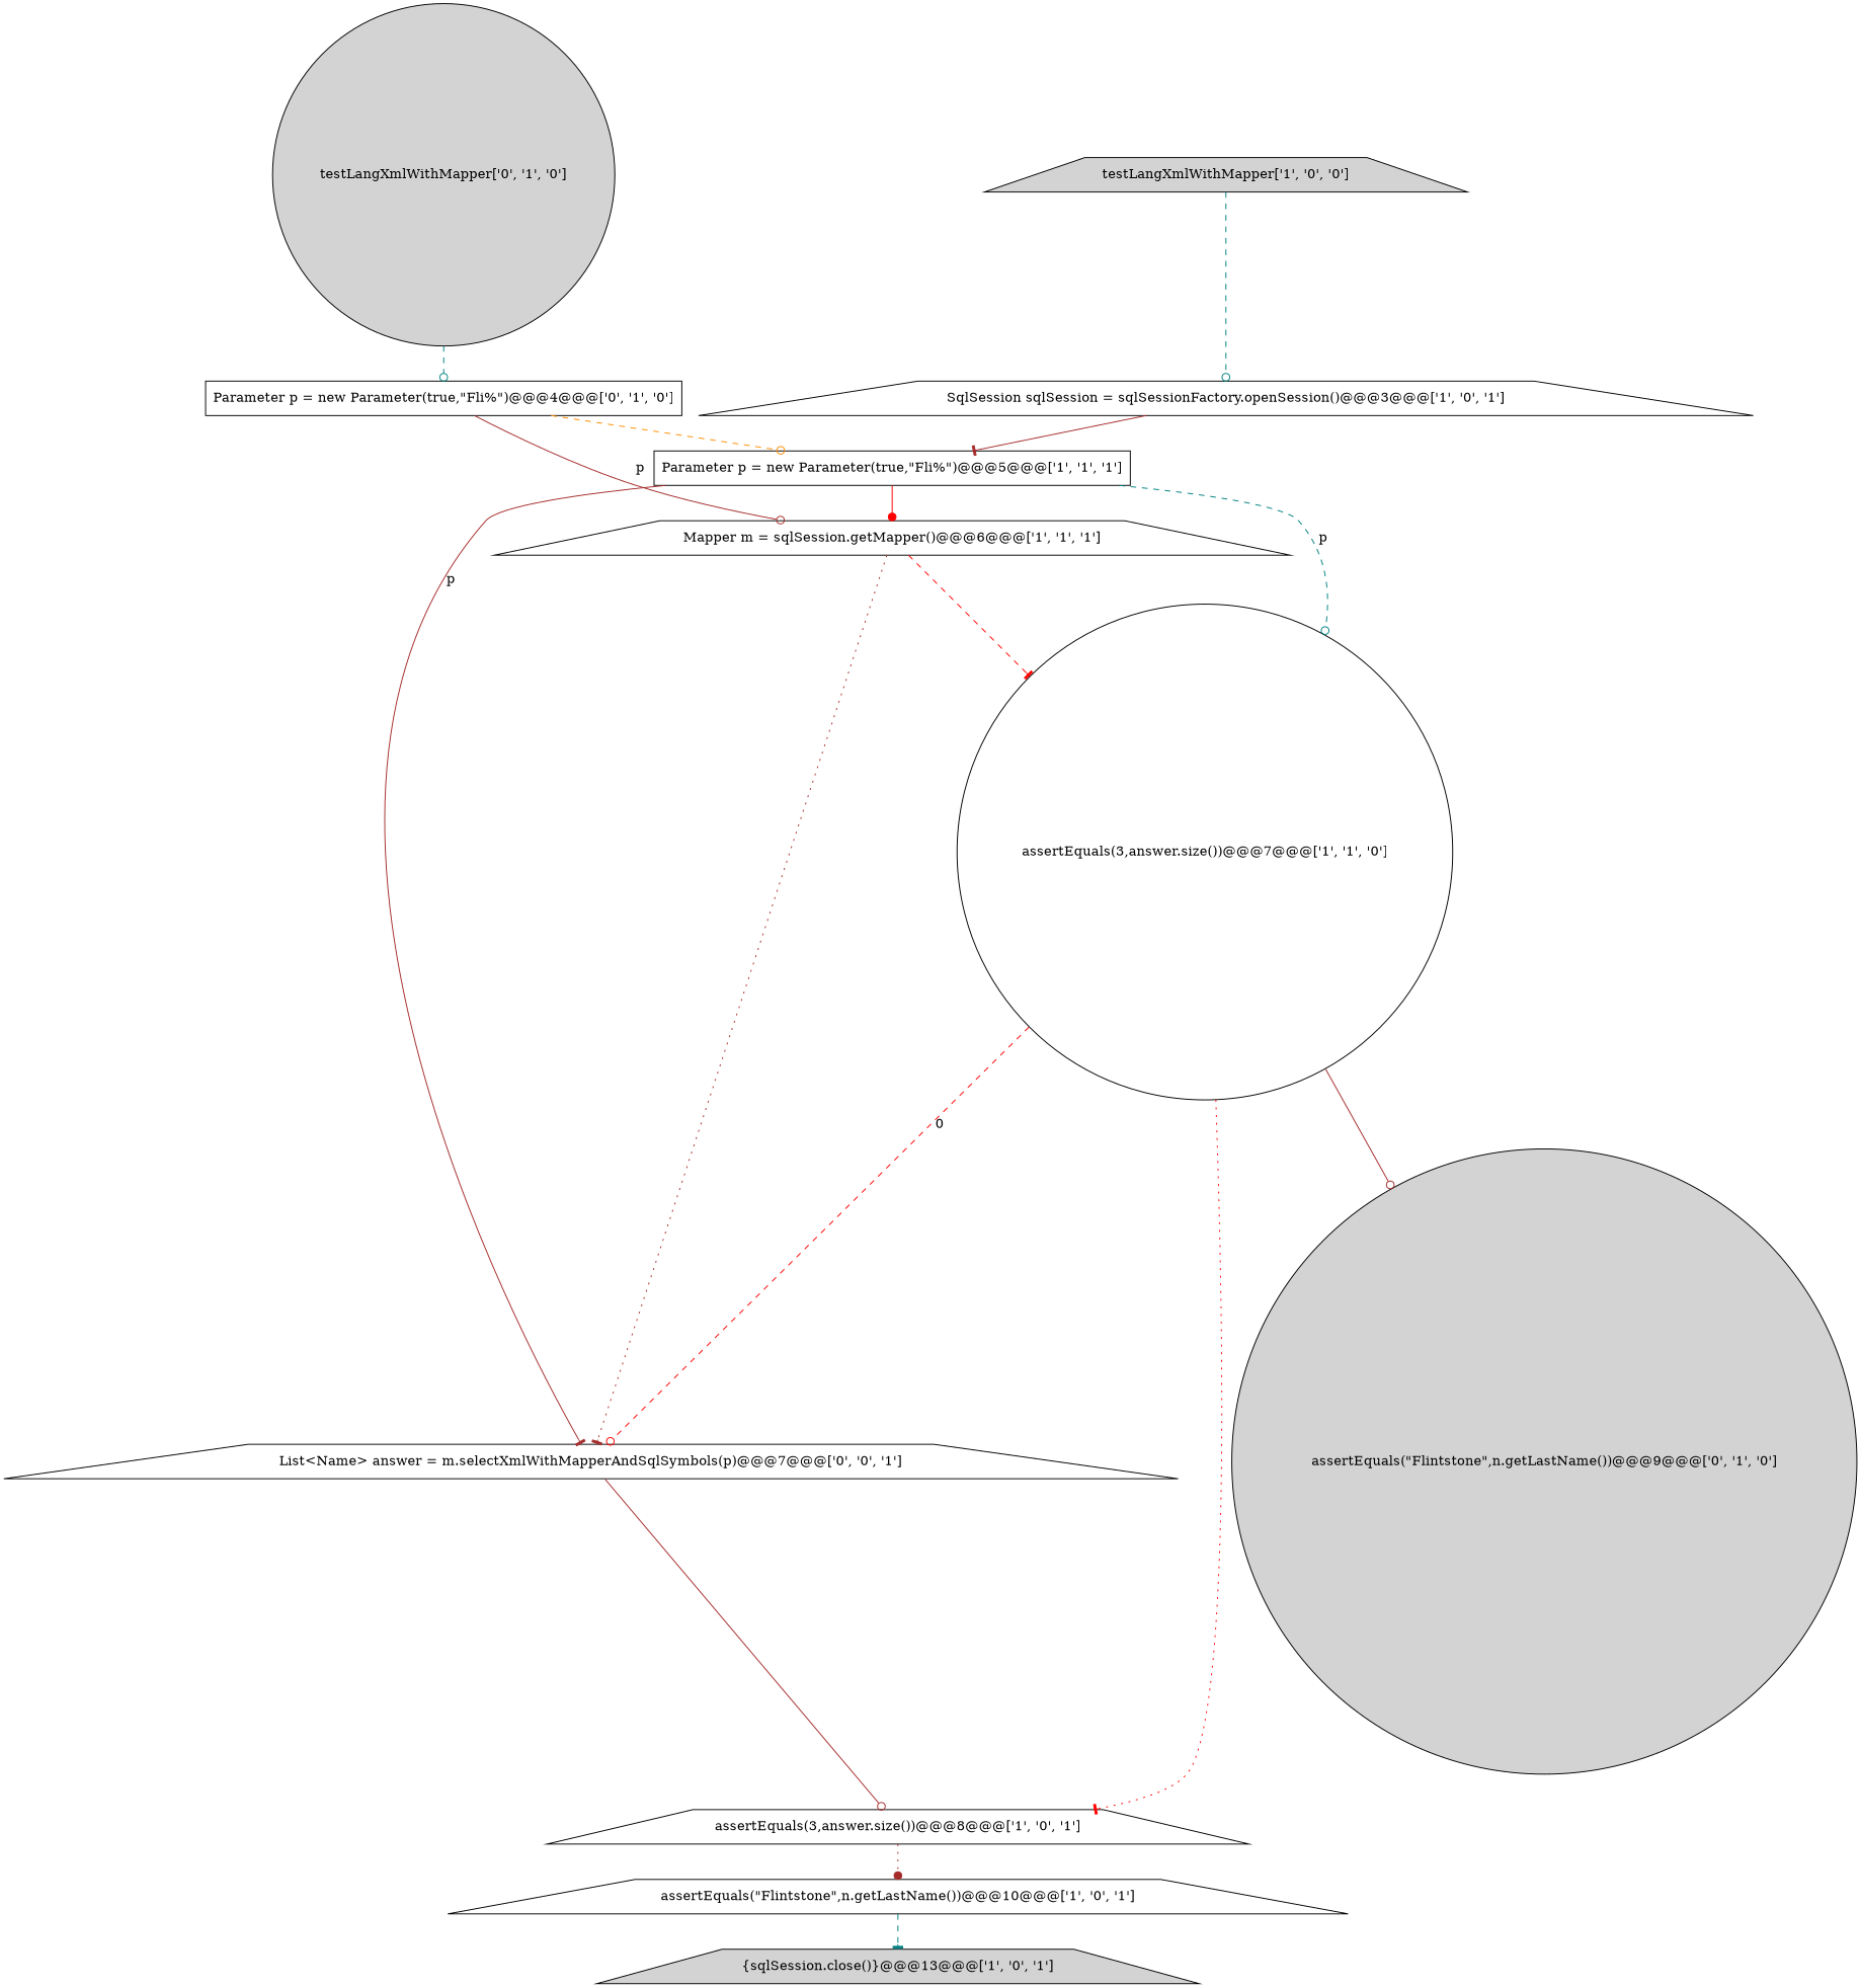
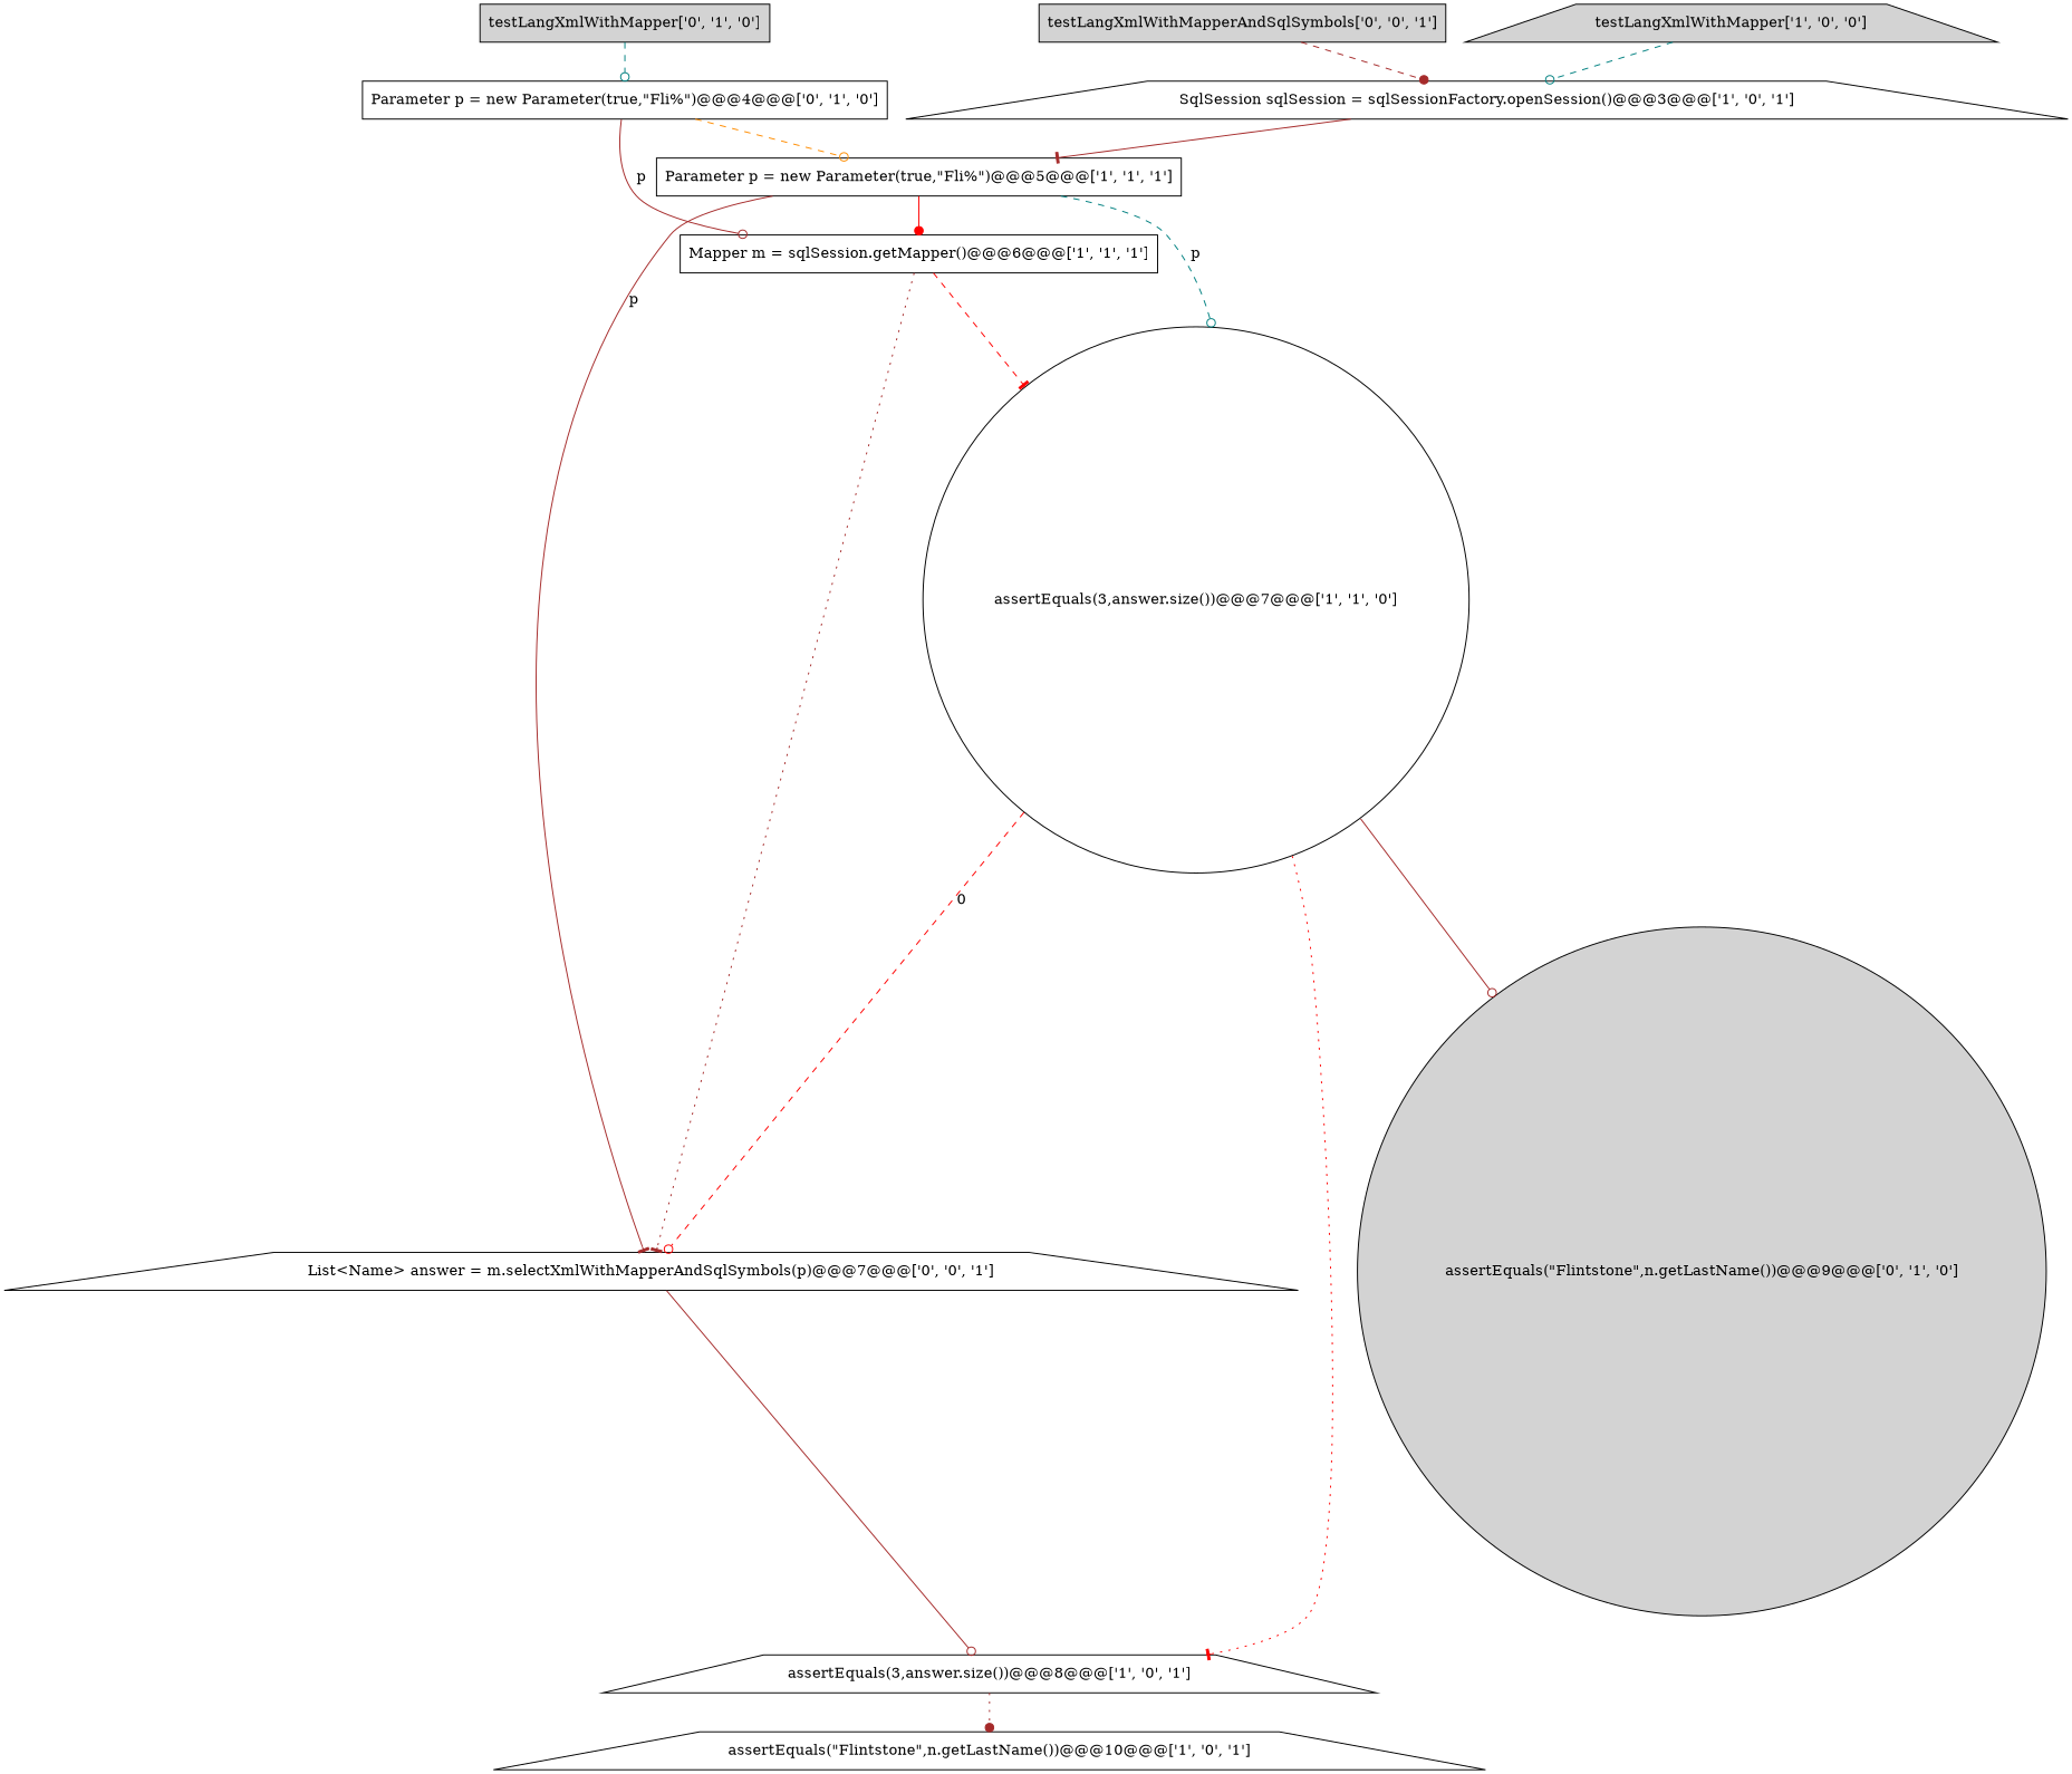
  digraph {
    node [fillcolor=white shape=trapezium style=filled]
    edge [arrowhead=odot color=brown style=dashed]
+   n1 [fillcolor=lightgray label="testLangXmlWithMapperAndSqlSymbols['0', '0', '1']" shape=box]
    n2 [label="SqlSession sqlSession = sqlSessionFactory.openSession()@@@3@@@['1', '0', '1']"]
    n3 [label="Parameter p = new Parameter(true,\"Fli%\")@@@5@@@['1', '1', '1']" shape=box]
    n4 [label="assertEquals(3,answer.size())@@@7@@@['1', '1', '0']" shape=circle]
    n5 [label="assertEquals(3,answer.size())@@@8@@@['1', '0', '1']"]
    n6 [fillcolor=lightgray label="assertEquals(\"Flintstone\",n.getLastName())@@@9@@@['0', '1', '0']" shape=circle]
    n7 [label="List<Name> answer = m.selectXmlWithMapperAndSqlSymbols(p)@@@7@@@['0', '0', '1']"]
    n8 [label="assertEquals(\"Flintstone\",n.getLastName())@@@10@@@['1', '0', '1']"]
-   n9 [fillcolor=lightgray label="{sqlSession.close()}@@@13@@@['1', '0', '1']"]
    n10 [fillcolor=lightgray label="testLangXmlWithMapper['1', '0', '0']"]
-   n11 [label="Mapper m = sqlSession.getMapper()@@@6@@@['1', '1', '1']"]
-   n12 [fillcolor=lightgray label="testLangXmlWithMapper['0', '1', '0']" shape=circle]
+   n11 [label="Mapper m = sqlSession.getMapper()@@@6@@@['1', '1', '1']" shape=box]
+   n12 [fillcolor=lightgray label="testLangXmlWithMapper['0', '1', '0']" shape=box]
    n13 [label="Parameter p = new Parameter(true,\"Fli%\")@@@4@@@['0', '1', '0']" shape=box]
+   n1 -> n2 [arrowhead=dot]
    n2 -> n3 [arrowhead=tee style=solid]
    n3 -> n4 [color=teal label=p]
    n3 -> n7 [arrowhead=tee label=p style=solid]
    n3 -> n11 [arrowhead=dot color=red style=solid]
    n4 -> n5 [arrowhead=tee color=red style=dotted]
    n4 -> n6 [style=solid]
    n4 -> n7 [color=red label=0]
    n5 -> n8 [arrowhead=dot style=dotted]
    n7 -> n5 [style=solid]
-   n8 -> n9 [arrowhead=tee color=teal]
    n10 -> n2 [color=teal]
    n11 -> n4 [arrowhead=tee color=red]
    n11 -> n7 [arrowhead=tee style=dotted]
    n12 -> n13 [color=teal]
    n13 -> n3 [color=darkorange]
    n13 -> n11 [label=p style=solid]
  }
